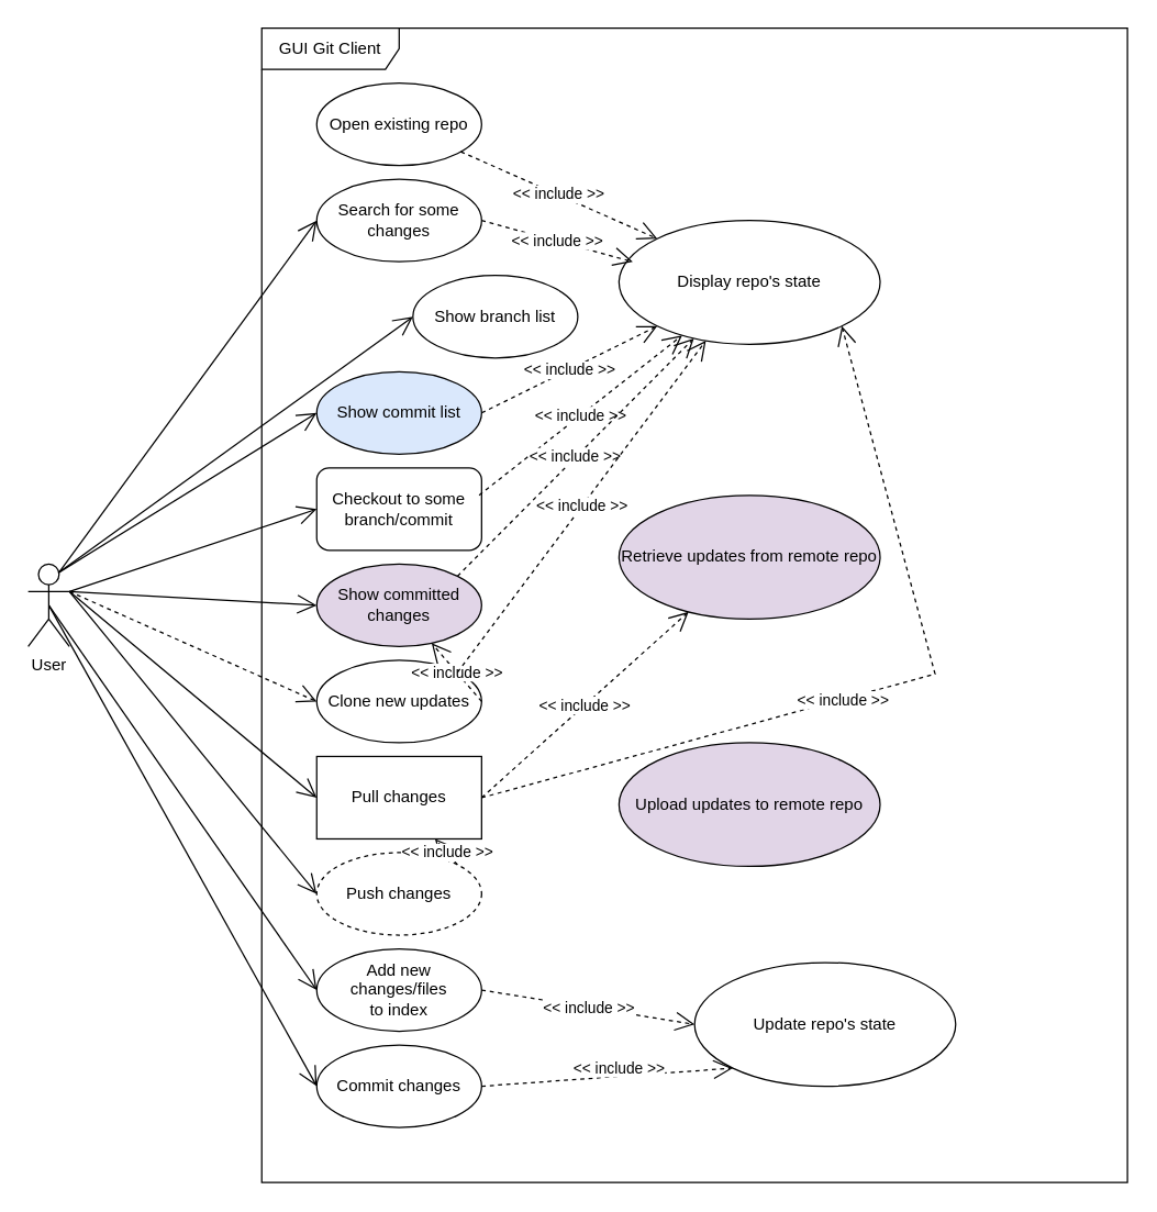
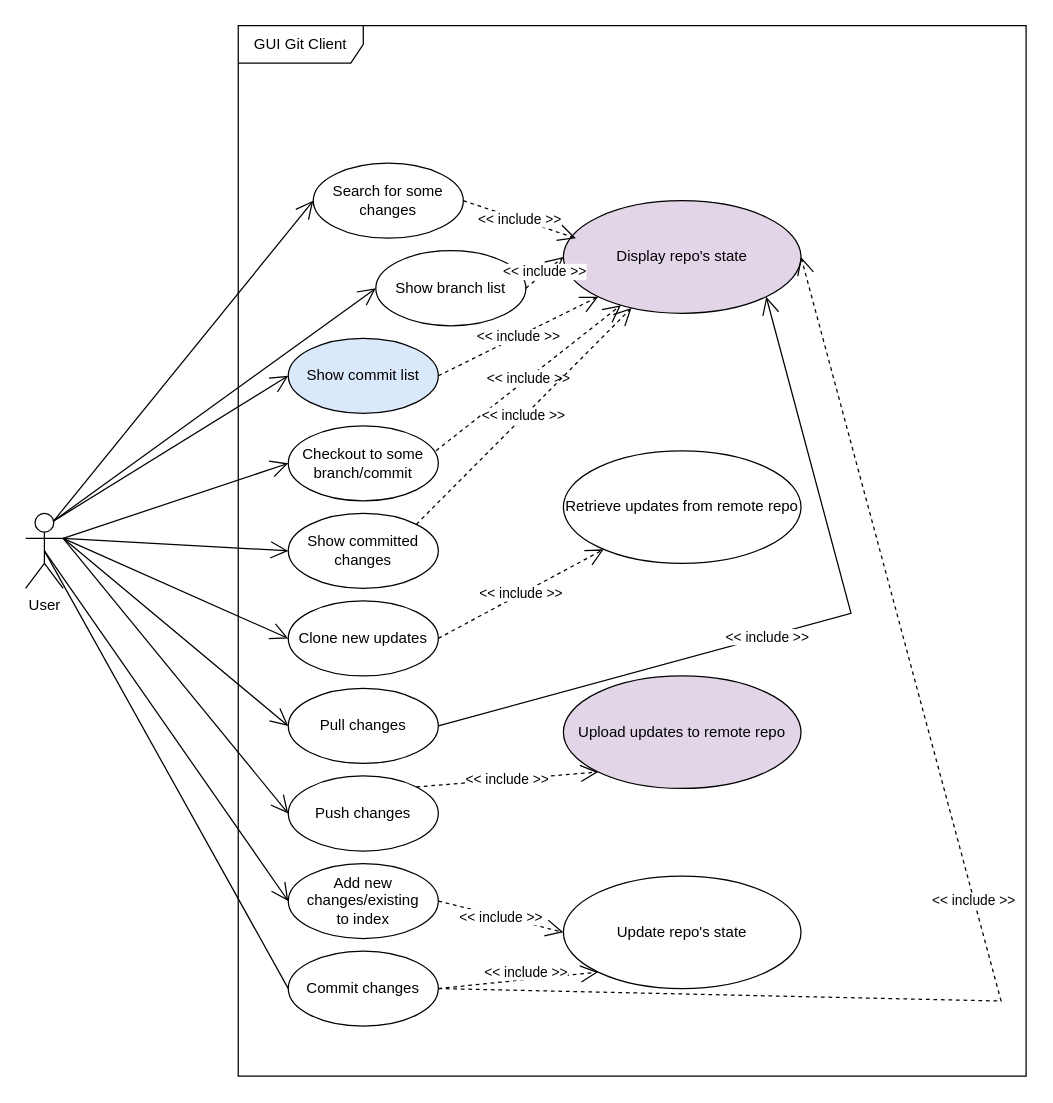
  <mxCell id="0" />
  <mxCell id="1" parent="0" />
  <mxCell id="2" value="User" style="shape=umlActor;verticalLabelPosition=bottom;verticalAlign=top;html=1;" vertex="1" parent="1"><mxGeometry x="20" y="410" width="30" height="60" as="geometry" /></mxCell>
  <mxCell id="3" value="GUI Git Client" style="shape=umlFrame;whiteSpace=wrap;html=1;width=100;height=30;" vertex="1" parent="1"><mxGeometry x="190" y="20" width="630" height="840" as="geometry" /></mxCell>
- <mxCell id="4" value="Display repo's state" style="ellipse;whiteSpace=wrap;html=1;" vertex="1" parent="1"><mxGeometry x="450" y="160" width="190" height="90" as="geometry" /></mxCell>
- <mxCell id="5" value="Update repo's state" style="ellipse;whiteSpace=wrap;html=1;" vertex="1" parent="1"><mxGeometry x="505" y="700" width="190" height="90" as="geometry" /></mxCell>
- <mxCell id="6" value="Open existing repo" style="ellipse;whiteSpace=wrap;html=1;" vertex="1" parent="1"><mxGeometry x="230" y="60" width="120" height="60" as="geometry" /></mxCell>
+ <mxCell id="4" value="Display repo's state" style="ellipse;whiteSpace=wrap;html=1;fillColor=#e1d5e7;" vertex="1" parent="1"><mxGeometry x="450" y="160" width="190" height="90" as="geometry" /></mxCell>
+ <mxCell id="5" value="Update repo's state" style="ellipse;whiteSpace=wrap;html=1;" vertex="1" parent="1"><mxGeometry x="450" y="700" width="190" height="90" as="geometry" /></mxCell>
  <mxCell id="7" value="Clone new updates" style="ellipse;whiteSpace=wrap;html=1;" vertex="1" parent="1"><mxGeometry x="230" y="480" width="120" height="60" as="geometry" /></mxCell>
- <mxCell id="8" value="Retrieve updates from remote repo" style="ellipse;whiteSpace=wrap;html=1;fillColor=#e1d5e7;" vertex="1" parent="1"><mxGeometry x="450" y="360" width="190" height="90" as="geometry" /></mxCell>
+ <mxCell id="8" value="Retrieve updates from remote repo" style="ellipse;whiteSpace=wrap;html=1;" vertex="1" parent="1"><mxGeometry x="450" y="360" width="190" height="90" as="geometry" /></mxCell>
  <mxCell id="9" value="Show branch list" style="ellipse;whiteSpace=wrap;html=1;" vertex="1" parent="1"><mxGeometry x="300" y="200" width="120" height="60" as="geometry" /></mxCell>
  <mxCell id="10" value="Show commit list" style="ellipse;whiteSpace=wrap;html=1;fillColor=#dae8fc;" vertex="1" parent="1"><mxGeometry x="230" y="270" width="120" height="60" as="geometry" /></mxCell>
- <mxCell id="11" value="&lt;div&gt;Checkout to some&lt;/div&gt;&lt;div&gt;branch/commit&lt;br&gt;&lt;/div&gt;" style="whiteSpace=wrap;html=1;rounded=1;" vertex="1" parent="1"><mxGeometry x="230" y="340" width="120" height="60" as="geometry" /></mxCell>
- <mxCell id="12" value="&lt;div&gt;Show committed&lt;/div&gt;&lt;div&gt;changes&lt;br&gt;&lt;/div&gt;" style="ellipse;whiteSpace=wrap;html=1;fillColor=#e1d5e7;" vertex="1" parent="1"><mxGeometry x="230" y="410" width="120" height="60" as="geometry" /></mxCell>
- <mxCell id="13" value="Search for some changes" style="ellipse;whiteSpace=wrap;html=1;" vertex="1" parent="1"><mxGeometry x="230" y="130" width="120" height="60" as="geometry" /></mxCell>
- <mxCell id="14" value="Pull changes" style="whiteSpace=wrap;html=1;rounded=0;" vertex="1" parent="1"><mxGeometry x="230" y="550" width="120" height="60" as="geometry" /></mxCell>
- <mxCell id="15" value="Add new changes/files &lt;br&gt;to index" style="ellipse;whiteSpace=wrap;html=1;" vertex="1" parent="1"><mxGeometry x="230" y="690" width="120" height="60" as="geometry" /></mxCell>
+ <mxCell id="11" value="&lt;div&gt;Checkout to some&lt;/div&gt;&lt;div&gt;branch/commit&lt;br&gt;&lt;/div&gt;" style="ellipse;whiteSpace=wrap;html=1;" vertex="1" parent="1"><mxGeometry x="230" y="340" width="120" height="60" as="geometry" /></mxCell>
+ <mxCell id="12" value="&lt;div&gt;Show committed&lt;/div&gt;&lt;div&gt;changes&lt;br&gt;&lt;/div&gt;" style="ellipse;whiteSpace=wrap;html=1;" vertex="1" parent="1"><mxGeometry x="230" y="410" width="120" height="60" as="geometry" /></mxCell>
+ <mxCell id="13" value="Search for some changes" style="ellipse;whiteSpace=wrap;html=1;" vertex="1" parent="1"><mxGeometry x="250" y="130" width="120" height="60" as="geometry" /></mxCell>
+ <mxCell id="14" value="Pull changes" style="ellipse;whiteSpace=wrap;html=1;" vertex="1" parent="1"><mxGeometry x="230" y="550" width="120" height="60" as="geometry" /></mxCell>
+ <mxCell id="15" value="Add new changes/existing &lt;br&gt;to index" style="ellipse;whiteSpace=wrap;html=1;" vertex="1" parent="1"><mxGeometry x="230" y="690" width="120" height="60" as="geometry" /></mxCell>
  <mxCell id="16" value="Commit changes" style="ellipse;whiteSpace=wrap;html=1;" vertex="1" parent="1"><mxGeometry x="230" y="760" width="120" height="60" as="geometry" /></mxCell>
- <mxCell id="17" value="&amp;lt;&amp;lt; include &amp;gt;&amp;gt;" style="endArrow=open;endSize=12;dashed=1;html=1;rounded=0;entryX=0;entryY=0;entryDx=0;entryDy=0;" edge="1" parent="1" source="6" target="4"><mxGeometry width="160" relative="1" as="geometry"><mxPoint x="340" y="100" as="sourcePoint" /><mxPoint x="490" y="90" as="targetPoint" /></mxGeometry></mxCell>
  <mxCell id="18" value="&amp;lt;&amp;lt; include &amp;gt;&amp;gt;" style="endArrow=open;endSize=12;dashed=1;html=1;rounded=0;exitX=1;exitY=0.5;exitDx=0;exitDy=0;" edge="1" parent="1" source="13"><mxGeometry width="160" relative="1" as="geometry"><mxPoint x="350" y="280" as="sourcePoint" /><mxPoint x="460" y="190" as="targetPoint" /></mxGeometry></mxCell>
+ <mxCell id="19" value="&amp;lt;&amp;lt; include &amp;gt;&amp;gt;" style="endArrow=open;endSize=12;dashed=1;html=1;rounded=0;exitX=1;exitY=0.5;exitDx=0;exitDy=0;entryX=0;entryY=0.5;entryDx=0;entryDy=0;" edge="1" parent="1" source="9" target="4"><mxGeometry width="160" relative="1" as="geometry"><mxPoint x="350" y="280" as="sourcePoint" /><mxPoint x="510" y="280" as="targetPoint" /></mxGeometry></mxCell>
  <mxCell id="20" value="&amp;lt;&amp;lt; include &amp;gt;&amp;gt;" style="endArrow=open;endSize=12;dashed=1;html=1;rounded=0;exitX=1;exitY=0.5;exitDx=0;exitDy=0;entryX=0;entryY=1;entryDx=0;entryDy=0;" edge="1" parent="1" source="10" target="4"><mxGeometry width="160" relative="1" as="geometry"><mxPoint x="380" y="290" as="sourcePoint" /><mxPoint x="540" y="290" as="targetPoint" /></mxGeometry></mxCell>
  <mxCell id="21" value="&amp;lt;&amp;lt; include &amp;gt;&amp;gt;" style="endArrow=open;endSize=12;dashed=1;html=1;rounded=0;exitX=0.985;exitY=0.331;exitDx=0;exitDy=0;exitPerimeter=0;" edge="1" parent="1" source="11" target="4"><mxGeometry width="160" relative="1" as="geometry"><mxPoint x="350" y="360" as="sourcePoint" /><mxPoint x="510" y="360" as="targetPoint" /></mxGeometry></mxCell>
  <mxCell id="22" value="&amp;lt;&amp;lt; include &amp;gt;&amp;gt;" style="endArrow=open;endSize=12;dashed=1;html=1;rounded=0;exitX=1;exitY=0;exitDx=0;exitDy=0;" edge="1" parent="1" source="12" target="4"><mxGeometry width="160" relative="1" as="geometry"><mxPoint x="420" y="370" as="sourcePoint" /><mxPoint x="580" y="370" as="targetPoint" /></mxGeometry></mxCell>
- <mxCell id="23" value="&amp;lt;&amp;lt; include &amp;gt;&amp;gt;" style="endArrow=open;endSize=12;dashed=1;html=1;rounded=0;exitX=1;exitY=0.5;exitDx=0;exitDy=0;" edge="1" parent="1" source="7" target="12"><mxGeometry width="160" relative="1" as="geometry"><mxPoint x="380" y="530" as="sourcePoint" /><mxPoint x="540" y="530" as="targetPoint" /></mxGeometry></mxCell>
- <mxCell id="24" value="&amp;lt;&amp;lt; include &amp;gt;&amp;gt;" style="endArrow=open;endSize=12;dashed=1;html=1;rounded=0;exitX=1;exitY=0;exitDx=0;exitDy=0;" edge="1" parent="1" source="7" target="4"><mxGeometry width="160" relative="1" as="geometry"><mxPoint x="430" y="370" as="sourcePoint" /><mxPoint x="590" y="370" as="targetPoint" /></mxGeometry></mxCell>
+ <mxCell id="23" value="&amp;lt;&amp;lt; include &amp;gt;&amp;gt;" style="endArrow=open;endSize=12;dashed=1;html=1;rounded=0;exitX=1;exitY=0.5;exitDx=0;exitDy=0;" edge="1" parent="1" source="7" target="8"><mxGeometry width="160" relative="1" as="geometry"><mxPoint x="380" y="530" as="sourcePoint" /><mxPoint x="540" y="530" as="targetPoint" /></mxGeometry></mxCell>
  <mxCell id="25" value="Upload updates to remote repo" style="ellipse;whiteSpace=wrap;html=1;fillColor=#e1d5e7;" vertex="1" parent="1"><mxGeometry x="450" y="540" width="190" height="90" as="geometry" /></mxCell>
- <mxCell id="26" value="&amp;lt;&amp;lt; include &amp;gt;&amp;gt;" style="endArrow=open;endSize=12;dashed=1;html=1;rounded=0;exitX=1;exitY=0.5;exitDx=0;exitDy=0;" edge="1" parent="1" source="14" target="8"><mxGeometry width="160" relative="1" as="geometry"><mxPoint x="400" y="600" as="sourcePoint" /><mxPoint x="560" y="600" as="targetPoint" /></mxGeometry></mxCell>
- <mxCell id="27" value="Push changes" style="ellipse;whiteSpace=wrap;html=1;dashed=1;" vertex="1" parent="1"><mxGeometry x="230" y="620" width="120" height="60" as="geometry" /></mxCell>
- <mxCell id="28" value="&amp;lt;&amp;lt; include &amp;gt;&amp;gt;" style="endArrow=open;endSize=12;dashed=1;html=1;rounded=0;exitX=1;exitY=0;exitDx=0;exitDy=0;" edge="1" parent="1" source="27" target="14"><mxGeometry width="160" relative="1" as="geometry"><mxPoint x="420" y="630" as="sourcePoint" /><mxPoint x="580" y="630" as="targetPoint" /></mxGeometry></mxCell>
+ <mxCell id="27" value="Push changes" style="ellipse;whiteSpace=wrap;html=1;" vertex="1" parent="1"><mxGeometry x="230" y="620" width="120" height="60" as="geometry" /></mxCell>
+ <mxCell id="28" value="&amp;lt;&amp;lt; include &amp;gt;&amp;gt;" style="endArrow=open;endSize=12;dashed=1;html=1;rounded=0;exitX=1;exitY=0;exitDx=0;exitDy=0;entryX=0;entryY=1;entryDx=0;entryDy=0;" edge="1" parent="1" source="27" target="25"><mxGeometry width="160" relative="1" as="geometry"><mxPoint x="420" y="630" as="sourcePoint" /><mxPoint x="580" y="630" as="targetPoint" /></mxGeometry></mxCell>
  <mxCell id="29" value="&amp;lt;&amp;lt; include &amp;gt;&amp;gt;" style="endArrow=open;endSize=12;dashed=1;html=1;rounded=0;exitX=1;exitY=0.5;exitDx=0;exitDy=0;entryX=0;entryY=0.5;entryDx=0;entryDy=0;" edge="1" parent="1" source="15" target="5"><mxGeometry width="160" relative="1" as="geometry"><mxPoint x="349.996" y="689.997" as="sourcePoint" /><mxPoint x="495.112" y="637.895" as="targetPoint" /></mxGeometry></mxCell>
  <mxCell id="30" value="&amp;lt;&amp;lt; include &amp;gt;&amp;gt;" style="endArrow=open;endSize=12;dashed=1;html=1;rounded=0;exitX=1;exitY=0.5;exitDx=0;exitDy=0;entryX=0;entryY=1;entryDx=0;entryDy=0;" edge="1" parent="1" source="16" target="5"><mxGeometry x="0.107" y="6" width="160" relative="1" as="geometry"><mxPoint x="369.996" y="832.097" as="sourcePoint" /><mxPoint x="515.112" y="779.995" as="targetPoint" /><mxPoint as="offset" /></mxGeometry></mxCell>
- <mxCell id="31" value="&amp;lt;&amp;lt; include &amp;gt;&amp;gt;" style="endArrow=open;endSize=12;dashed=1;html=1;rounded=0;exitX=1;exitY=0.5;exitDx=0;exitDy=0;entryX=1;entryY=1;entryDx=0;entryDy=0;" edge="1" parent="1" source="14" target="4"><mxGeometry x="-0.101" y="-2" width="160" relative="1" as="geometry"><mxPoint x="449.996" y="532.097" as="sourcePoint" /><mxPoint x="710" y="420" as="targetPoint" /><Array as="points"><mxPoint x="680" y="490" /></Array><mxPoint y="-1" as="offset" /></mxGeometry></mxCell>
+ <mxCell id="31" value="&amp;lt;&amp;lt; include &amp;gt;&amp;gt;" style="endArrow=open;endSize=12;dashed=0;html=1;rounded=0;exitX=1;exitY=0.5;exitDx=0;exitDy=0;entryX=1;entryY=1;entryDx=0;entryDy=0;" edge="1" parent="1" source="14" target="4"><mxGeometry x="-0.101" y="-2" width="160" relative="1" as="geometry"><mxPoint x="449.996" y="532.097" as="sourcePoint" /><mxPoint x="710" y="420" as="targetPoint" /><Array as="points"><mxPoint x="680" y="490" /></Array><mxPoint y="-1" as="offset" /></mxGeometry></mxCell>
+ <mxCell id="32" value="&amp;lt;&amp;lt; include &amp;gt;&amp;gt;" style="endArrow=open;endSize=12;dashed=1;html=1;rounded=0;exitX=1;exitY=0.5;exitDx=0;exitDy=0;entryX=1;entryY=0.5;entryDx=0;entryDy=0;" edge="1" parent="1" source="16" target="4"><mxGeometry width="160" relative="1" as="geometry"><mxPoint x="379.996" y="852.097" as="sourcePoint" /><mxPoint x="810" y="250" as="targetPoint" /><Array as="points"><mxPoint x="800" y="800" /></Array></mxGeometry></mxCell>
  <mxCell id="33" value="" style="endArrow=open;endFill=1;endSize=12;html=1;rounded=0;entryX=0;entryY=0.5;entryDx=0;entryDy=0;exitX=0.75;exitY=0.1;exitDx=0;exitDy=0;exitPerimeter=0;" edge="1" parent="1" source="2" target="13"><mxGeometry width="160" relative="1" as="geometry"><mxPoint x="20" y="338.57" as="sourcePoint" /><mxPoint x="180" y="338.57" as="targetPoint" /></mxGeometry></mxCell>
  <mxCell id="34" value="" style="endArrow=open;endFill=1;endSize=12;html=1;rounded=0;entryX=0;entryY=0.5;entryDx=0;entryDy=0;exitX=0.75;exitY=0.1;exitDx=0;exitDy=0;exitPerimeter=0;" edge="1" parent="1" source="2" target="9"><mxGeometry width="160" relative="1" as="geometry"><mxPoint x="30" y="348.57" as="sourcePoint" /><mxPoint x="190" y="348.57" as="targetPoint" /></mxGeometry></mxCell>
  <mxCell id="35" value="" style="endArrow=open;endFill=1;endSize=12;html=1;rounded=0;entryX=0;entryY=0.5;entryDx=0;entryDy=0;exitX=0.75;exitY=0.1;exitDx=0;exitDy=0;exitPerimeter=0;" edge="1" parent="1" source="2" target="10"><mxGeometry width="160" relative="1" as="geometry"><mxPoint x="40" y="358.57" as="sourcePoint" /><mxPoint x="200" y="358.57" as="targetPoint" /></mxGeometry></mxCell>
  <mxCell id="36" value="" style="endArrow=open;endFill=1;endSize=12;html=1;rounded=0;entryX=0;entryY=0.5;entryDx=0;entryDy=0;exitX=1;exitY=0.333;exitDx=0;exitDy=0;exitPerimeter=0;" edge="1" parent="1" source="2" target="11"><mxGeometry width="160" relative="1" as="geometry"><mxPoint x="50" y="368.57" as="sourcePoint" /><mxPoint x="210" y="368.57" as="targetPoint" /></mxGeometry></mxCell>
  <mxCell id="37" value="" style="endArrow=open;endFill=1;endSize=12;html=1;rounded=0;entryX=0;entryY=0.5;entryDx=0;entryDy=0;exitX=1;exitY=0.333;exitDx=0;exitDy=0;exitPerimeter=0;" edge="1" parent="1" source="2" target="12"><mxGeometry width="160" relative="1" as="geometry"><mxPoint x="60" y="378.57" as="sourcePoint" /><mxPoint x="220" y="378.57" as="targetPoint" /></mxGeometry></mxCell>
- <mxCell id="38" value="" style="endArrow=open;endFill=1;endSize=12;html=1;rounded=0;entryX=0;entryY=0.5;entryDx=0;entryDy=0;exitX=1;exitY=0.333;exitDx=0;exitDy=0;exitPerimeter=0;dashed=1;" edge="1" parent="1" source="2" target="7"><mxGeometry width="160" relative="1" as="geometry"><mxPoint x="90" y="430" as="sourcePoint" /><mxPoint x="230" y="388.57" as="targetPoint" /></mxGeometry></mxCell>
+ <mxCell id="38" value="" style="endArrow=open;endFill=1;endSize=12;html=1;rounded=0;entryX=0;entryY=0.5;entryDx=0;entryDy=0;exitX=1;exitY=0.333;exitDx=0;exitDy=0;exitPerimeter=0;" edge="1" parent="1" source="2" target="7"><mxGeometry width="160" relative="1" as="geometry"><mxPoint x="90" y="430" as="sourcePoint" /><mxPoint x="230" y="388.57" as="targetPoint" /></mxGeometry></mxCell>
  <mxCell id="39" value="" style="endArrow=open;endFill=1;endSize=12;html=1;rounded=0;entryX=0;entryY=0.5;entryDx=0;entryDy=0;exitX=1;exitY=0.333;exitDx=0;exitDy=0;exitPerimeter=0;" edge="1" parent="1" source="2" target="14"><mxGeometry width="160" relative="1" as="geometry"><mxPoint x="80" y="398.57" as="sourcePoint" /><mxPoint x="240" y="398.57" as="targetPoint" /></mxGeometry></mxCell>
  <mxCell id="40" value="" style="endArrow=open;endFill=1;endSize=12;html=1;rounded=0;exitX=1;exitY=0.333;exitDx=0;exitDy=0;exitPerimeter=0;entryX=0;entryY=0.5;entryDx=0;entryDy=0;" edge="1" parent="1" source="2" target="27"><mxGeometry width="160" relative="1" as="geometry"><mxPoint x="90" y="408.57" as="sourcePoint" /><mxPoint x="250" y="408.57" as="targetPoint" /></mxGeometry></mxCell>
  <mxCell id="41" value="" style="endArrow=open;endFill=1;endSize=12;html=1;rounded=0;entryX=0;entryY=0.5;entryDx=0;entryDy=0;exitX=0.5;exitY=0.5;exitDx=0;exitDy=0;exitPerimeter=0;" edge="1" parent="1" source="2" target="15"><mxGeometry width="160" relative="1" as="geometry"><mxPoint x="100" y="418.57" as="sourcePoint" /><mxPoint x="260" y="418.57" as="targetPoint" /></mxGeometry></mxCell>
- <mxCell id="42" value="" style="endArrow=open;endFill=1;endSize=12;html=1;rounded=0;entryX=0;entryY=0.5;entryDx=0;entryDy=0;exitX=0.5;exitY=0.5;exitDx=0;exitDy=0;exitPerimeter=0;" edge="1" parent="1" source="2" target="16"><mxGeometry width="160" relative="1" as="geometry"><mxPoint x="110" y="428.57" as="sourcePoint" /><mxPoint x="270" y="428.57" as="targetPoint" /></mxGeometry></mxCell>
+ <mxCell id="42" value="" style="endArrow=none;endFill=1;endSize=12;html=1;rounded=0;entryX=0;entryY=0.5;entryDx=0;entryDy=0;exitX=0.5;exitY=0.5;exitDx=0;exitDy=0;exitPerimeter=0;" edge="1" parent="1" source="2" target="16"><mxGeometry width="160" relative="1" as="geometry"><mxPoint x="110" y="428.57" as="sourcePoint" /><mxPoint x="270" y="428.57" as="targetPoint" /></mxGeometry></mxCell>
